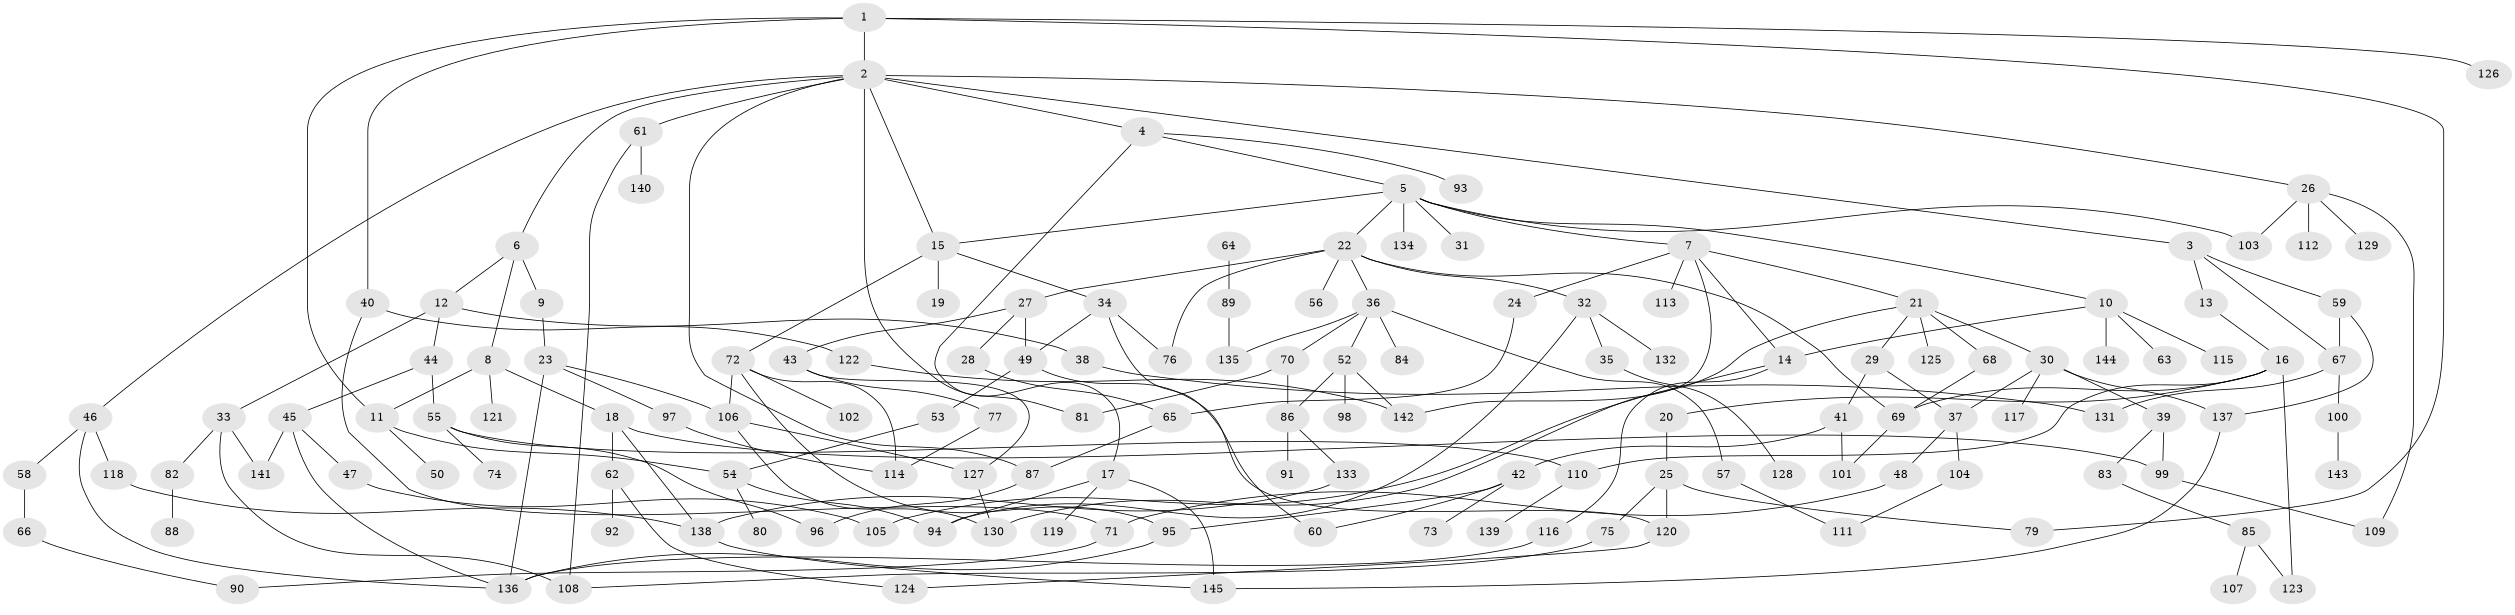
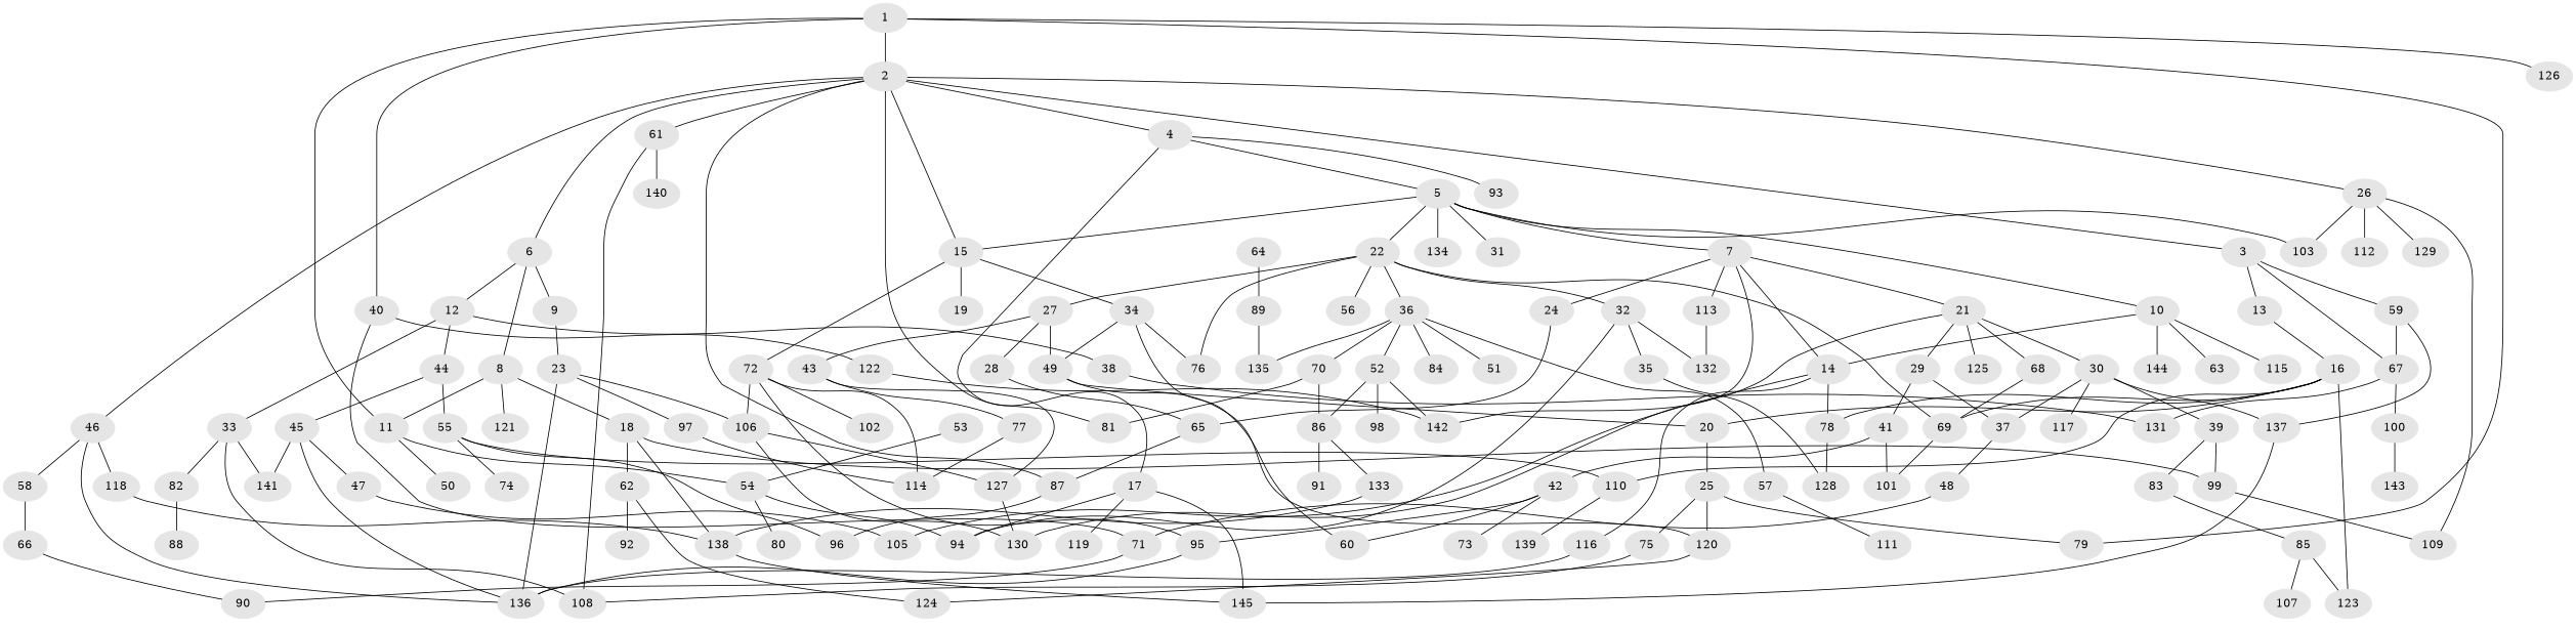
  graph {
    node [color=gray90 style=filled]
    1
    2
    11
    40
    79
    126
    3
    4
    6
    15
    26
    46
    61
    81
    87
    50
    54
    71
    122
    13
    59
    67
    5
    17
    93
    8
    9
    12
    19
    34
    72
    103
    109
    112
    129
    136
    58
    118
    108
    140
    96
    16
    137
    131
    100
    7
    10
    22
    31
    134
    94
    119
    145
    14
    21
    24
    113
    142
    63
    115
    144
    69
    27
    32
    36
    56
    76
    18
    121
    23
    33
    38
    44
+   78
    105
    116
    29
    30
    68
    125
    130
    65
    132
    62
    99
    138
    97
    106
    80
    82
    141
    20
    110
    123
    128
    49
    60
    95
    102
    114
    25
    101
    139
    92
    124
    75
    120
    37
    41
    39
    117
    28
    43
    35
+   51
    52
    57
    70
    84
    135
    45
    55
    127
    77
    53
    48
-   104
    42
    83
    88
    86
    98
    111
    85
    90
    73
    47
    74
    66
    64
    89
    91
    133
    143
    107
    1 -- 2
    1 -- 11
    1 -- 40
    1 -- 79
    1 -- 126
    2 -- 3
    2 -- 4
    2 -- 6
    2 -- 15
    2 -- 26
    2 -- 46
    2 -- 61
    2 -- 81
    2 -- 87
    11 -- 50
    11 -- 54
    40 -- 71
    40 -- 122
    3 -- 13
    3 -- 59
    3 -- 67
    4 -- 5
    4 -- 17
    4 -- 93
    6 -- 8
    6 -- 9
    6 -- 12
    15 -- 19
    15 -- 34
    15 -- 72
    26 -- 103
    26 -- 109
    26 -- 112
    26 -- 129
    46 -- 136
    46 -- 58
    46 -- 118
    61 -- 108
    61 -- 140
    87 -- 96
    54 -- 94
    54 -- 80
    71 -- 90
    122 -- 142
    13 -- 16
    59 -- 67
    59 -- 137
    67 -- 131
    67 -- 100
    5 -- 15
    5 -- 103
    5 -- 7
    5 -- 10
    5 -- 22
    5 -- 31
    5 -- 134
    17 -- 94
    17 -- 119
    17 -- 145
    8 -- 11
    8 -- 18
    8 -- 121
    9 -- 23
    12 -- 33
    12 -- 38
    12 -- 44
    34 -- 76
    34 -- 49
    34 -- 60
    72 -- 106
    72 -- 95
    72 -- 102
    72 -- 114
    58 -- 66
    118 -- 138
    16 -- 69
+   16 -- 78
    16 -- 20
    16 -- 110
    16 -- 123
    137 -- 145
    100 -- 143
    7 -- 14
    7 -- 21
    7 -- 24
    7 -- 113
    7 -- 142
    10 -- 14
    10 -- 63
    10 -- 115
    10 -- 144
    22 -- 69
    22 -- 27
    22 -- 32
    22 -- 36
    22 -- 56
    22 -- 76
+   14 -- 78
    14 -- 105
    14 -- 116
    21 -- 29
    21 -- 30
    21 -- 68
    21 -- 125
    21 -- 130
    24 -- 65
+   113 -- 132
    69 -- 101
    27 -- 49
    27 -- 28
    27 -- 43
    32 -- 94
    32 -- 132
    32 -- 35
+   36 -- 51
    36 -- 52
    36 -- 57
    36 -- 70
    36 -- 84
    36 -- 135
    18 -- 62
    18 -- 99
    18 -- 138
    23 -- 136
    23 -- 97
    23 -- 106
    33 -- 108
    33 -- 82
    33 -- 141
    38 -- 131
    44 -- 45
    44 -- 55
+   78 -- 128
    116 -- 136
    29 -- 37
    29 -- 41
    30 -- 137
    30 -- 37
    30 -- 39
    30 -- 117
    68 -- 69
    65 -- 87
    62 -- 92
    62 -- 124
    99 -- 109
    138 -- 145
    97 -- 114
    106 -- 130
    106 -- 127
    82 -- 88
    20 -- 25
    110 -- 139
    49 -- 120
-   49 -- 53
+   49 -- 20
    95 -- 136
    25 -- 79
    25 -- 75
    25 -- 120
    75 -- 108
    120 -- 124
    37 -- 48
-   37 -- 104
    41 -- 101
    41 -- 42
    39 -- 99
    39 -- 83
    28 -- 65
    43 -- 127
    43 -- 77
    35 -- 128
    52 -- 142
    52 -- 86
    52 -- 98
    57 -- 111
    70 -- 81
    70 -- 86
    45 -- 136
    45 -- 141
    45 -- 47
    55 -- 96
    55 -- 110
    55 -- 74
    127 -- 130
    77 -- 114
    53 -- 54
    48 -- 71
-   104 -- 111
    42 -- 60
    42 -- 95
    42 -- 73
    83 -- 85
    86 -- 91
    86 -- 133
    85 -- 123
    85 -- 107
    47 -- 105
    66 -- 90
    64 -- 89
    89 -- 135
    133 -- 138
  }
